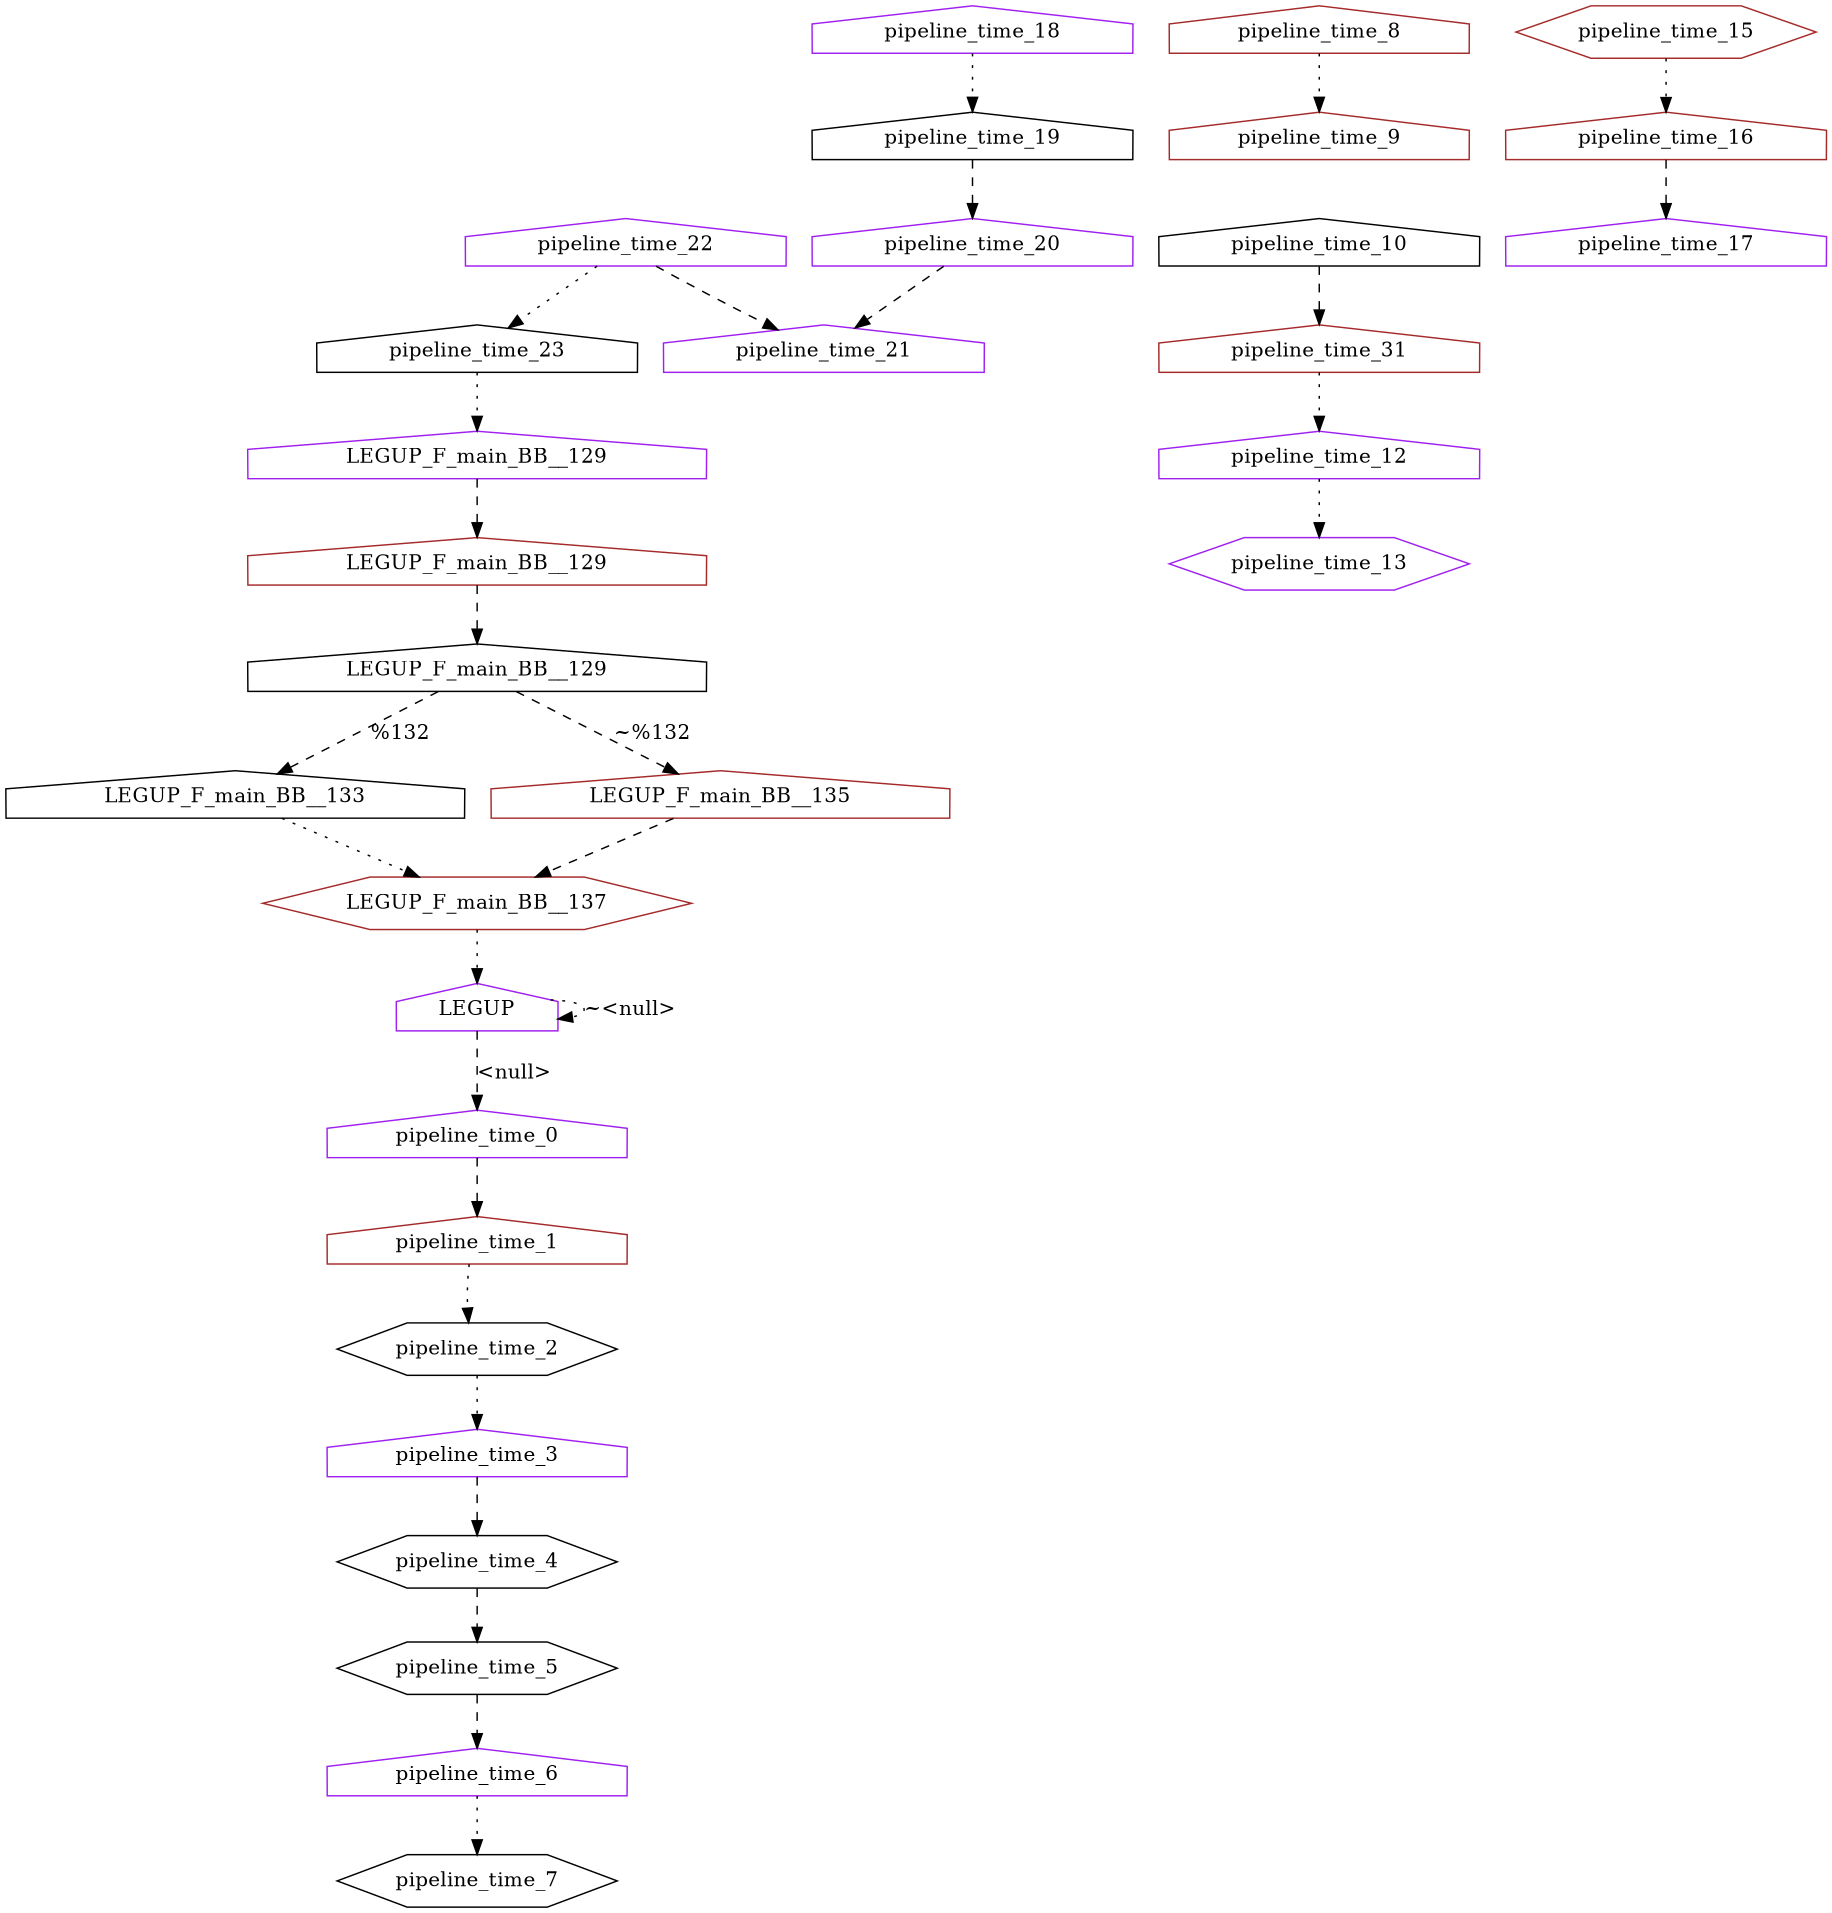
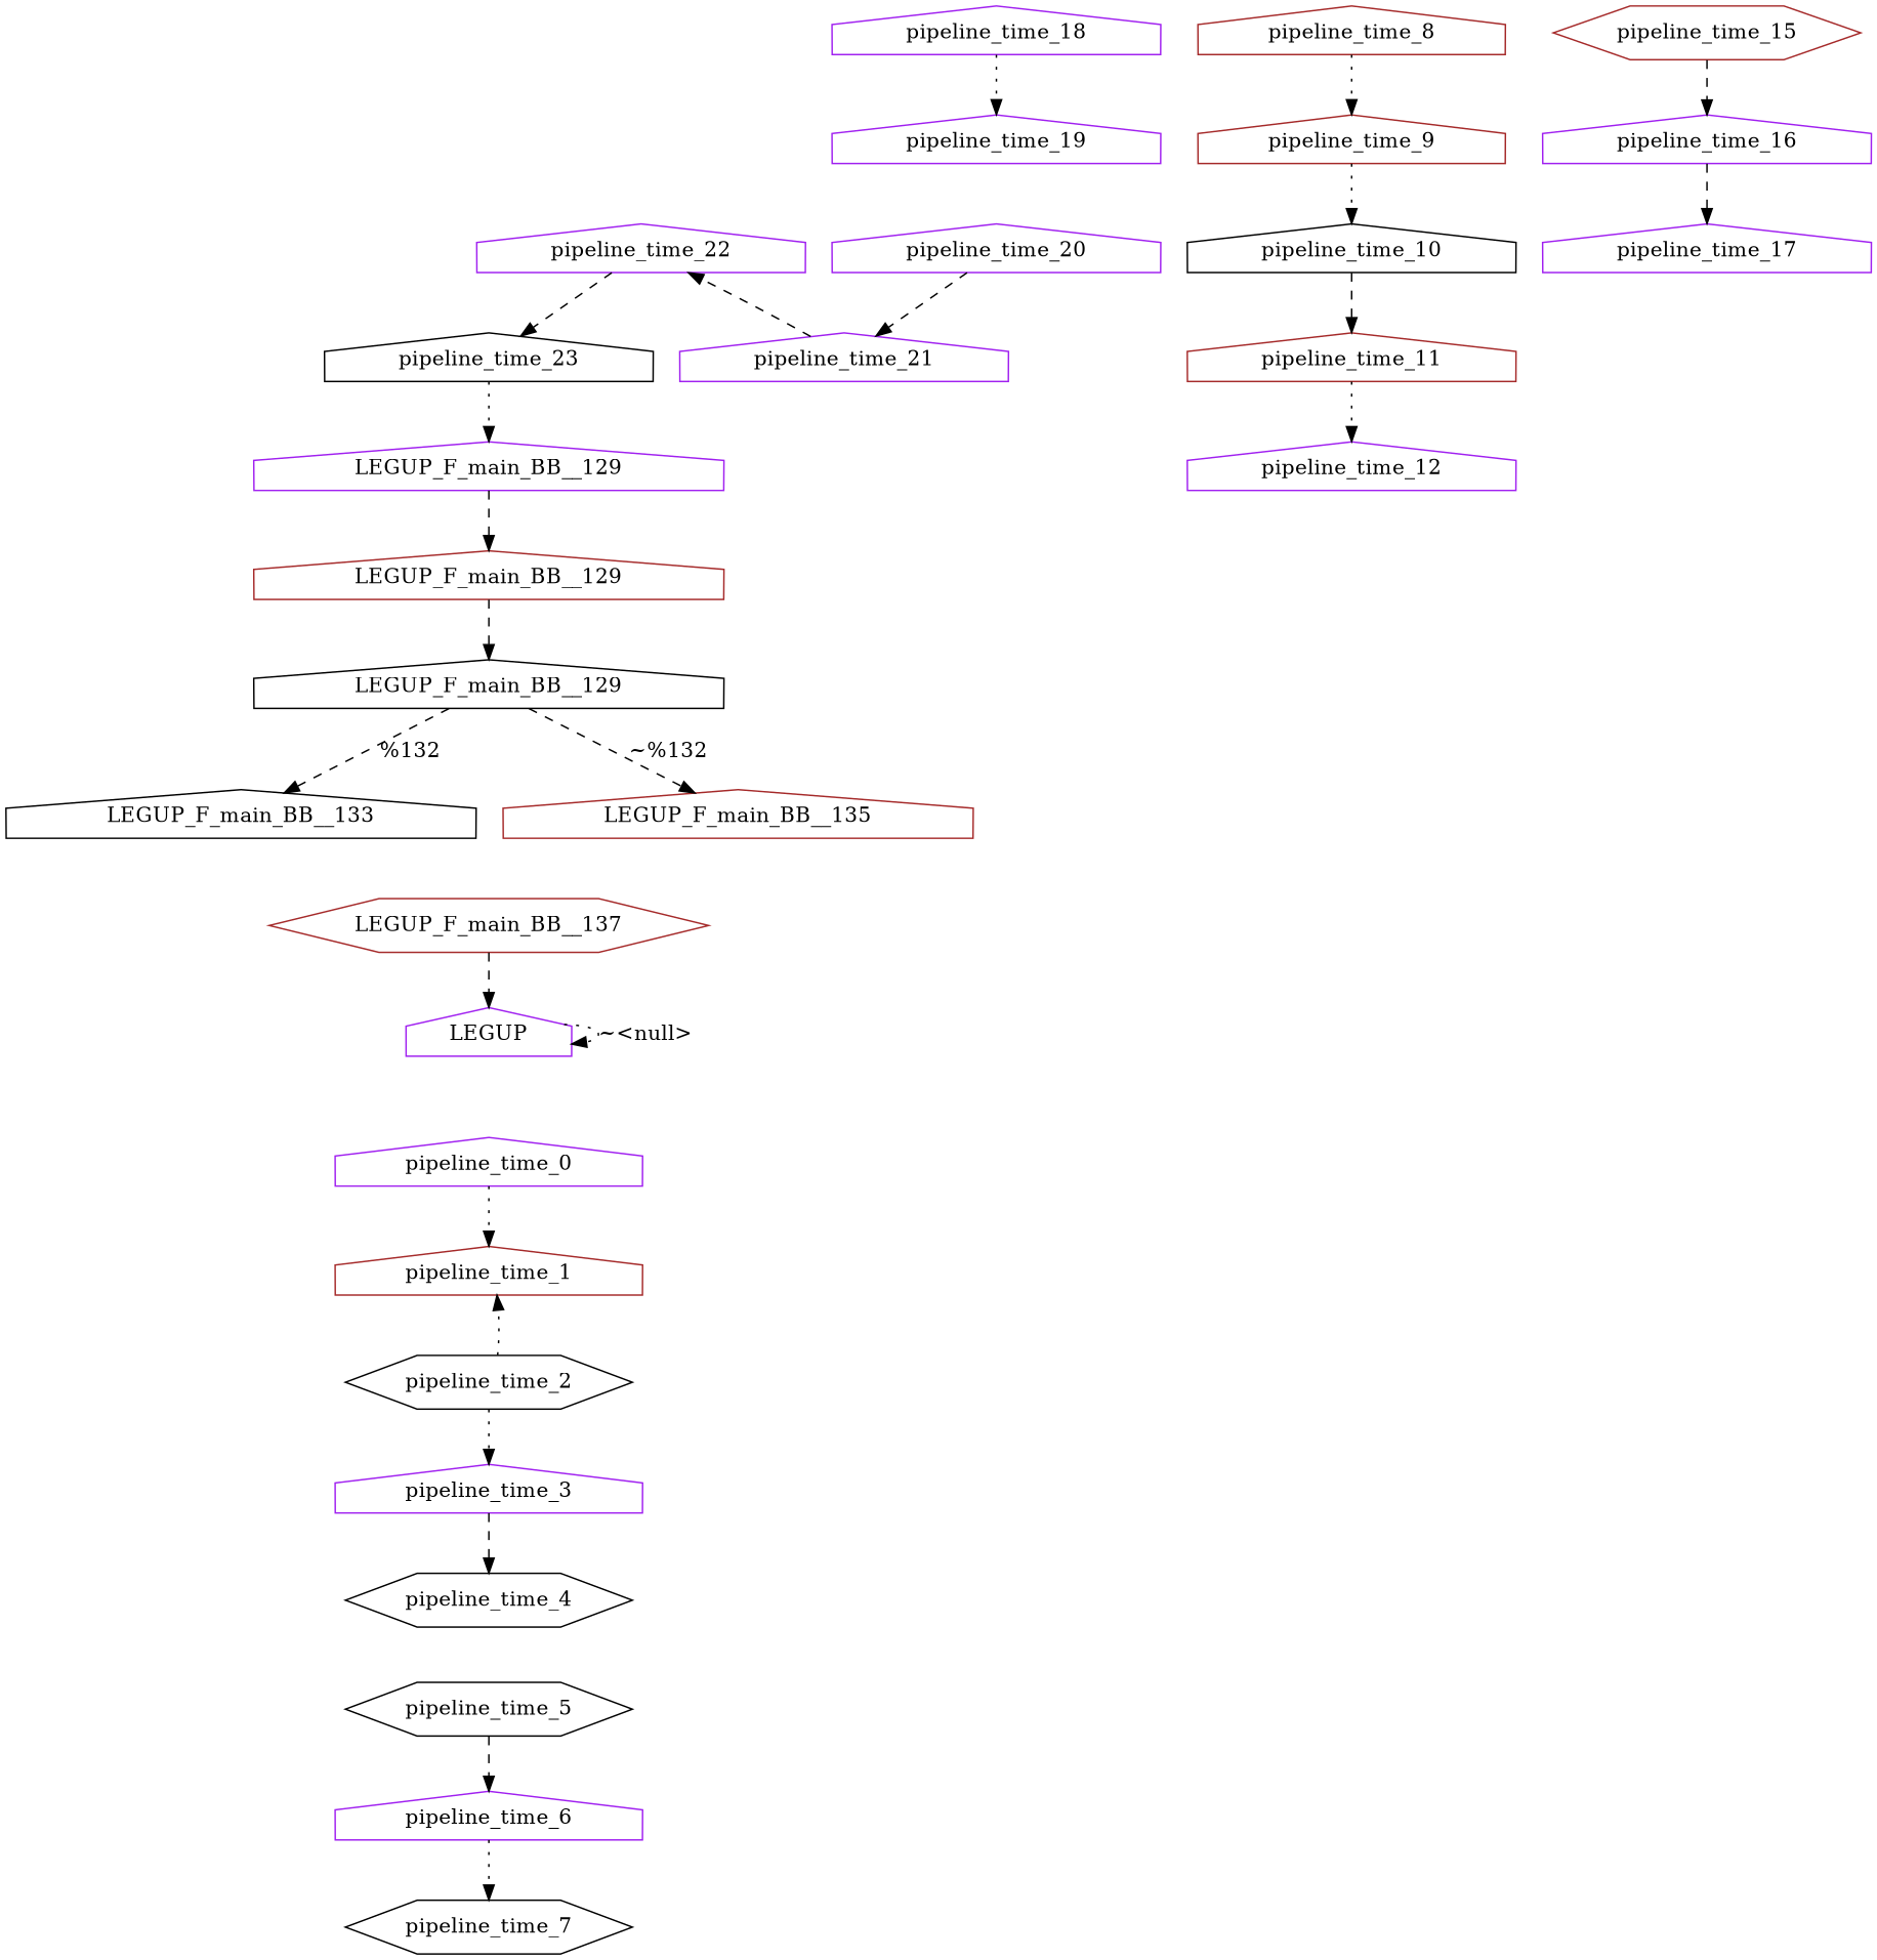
  digraph {
    node [color=purple shape=house]
    edge [style=dashed]
    n1 [label=pipeline_time_0]
    n2 [color=brown label=pipeline_time_1]
    n3 [color=black label=pipeline_time_2 shape=hexagon]
    n4 [label=LEGUP]
    n5 [label=pipeline_time_3]
    n6 [color=black label=pipeline_time_4 shape=hexagon]
    n7 [color=black label=pipeline_time_5 shape=hexagon]
    n8 [label=pipeline_time_6]
    n9 [color=black label=pipeline_time_7 shape=hexagon]
    n10 [color=brown label=pipeline_time_8]
    n11 [color=brown label=pipeline_time_9]
    n12 [color=black label=pipeline_time_10]
-   n13 [color=brown label=pipeline_time_31]
+   n13 [color=brown label=pipeline_time_11]
    n14 [label=pipeline_time_12]
-   n15 [label=pipeline_time_13 shape=hexagon]
    n16 [color=brown label=pipeline_time_15 shape=hexagon]
-   n17 [color=brown label=pipeline_time_16]
+   n17 [label=pipeline_time_16]
    n18 [label=pipeline_time_17]
    n19 [label=pipeline_time_18]
-   n20 [color=black label=pipeline_time_19]
+   n20 [label=pipeline_time_19]
    n21 [label=pipeline_time_20]
    n22 [label=pipeline_time_21]
    n23 [label=pipeline_time_22]
    n24 [color=black label=pipeline_time_23]
    n25 [label=LEGUP_F_main_BB__129]
    n26 [color=brown label=LEGUP_F_main_BB__129]
    n27 [color=black label=LEGUP_F_main_BB__129]
    n28 [color=black label=LEGUP_F_main_BB__133]
    n29 [color=brown label=LEGUP_F_main_BB__135]
    n30 [color=brown label=LEGUP_F_main_BB__137 shape=hexagon]
-   n1 -> n2
-   n2 -> n3 [style=dotted]
+   n1 -> n2 [style=dotted]
+   n3 -> n2 [style=dotted]
    n3 -> n5 [style=dotted]
-   n4 -> n1 [label="<null>"]
    n4 -> n4 [label="~<null>" style=dotted]
    n5 -> n6
-   n6 -> n7
    n7 -> n8
    n8 -> n9 [style=dotted]
    n10 -> n11 [style=dotted]
+   n11 -> n12 [style=dotted]
    n12 -> n13
    n13 -> n14 [style=dotted]
-   n14 -> n15 [style=dotted]
-   n16 -> n17 [style=dotted]
+   n16 -> n17
    n17 -> n18
    n19 -> n20 [style=dotted]
-   n20 -> n21
    n21 -> n22
-   n23 -> n22
-   n23 -> n24 [style=dotted]
+   n22 -> n23
+   n23 -> n24
    n24 -> n25 [style=dotted]
    n25 -> n26
    n26 -> n27
    n27 -> n28 [label="%132"]
    n27 -> n29 [label="~%132"]
-   n28 -> n30 [style=dotted]
-   n29 -> n30
-   n30 -> n4 [style=dotted]
+   n30 -> n4
  }
